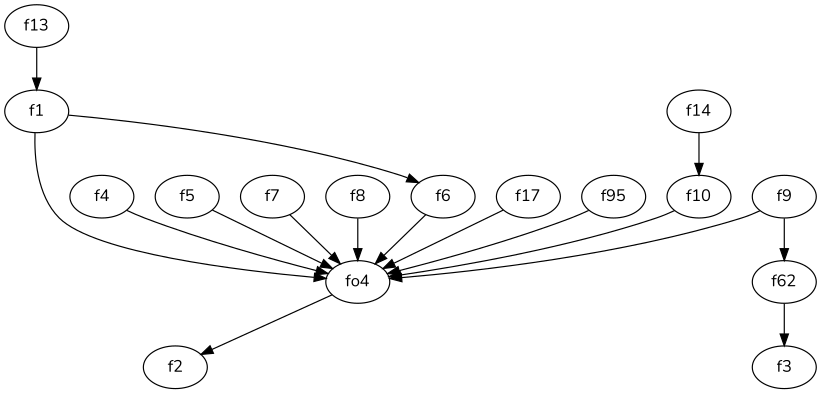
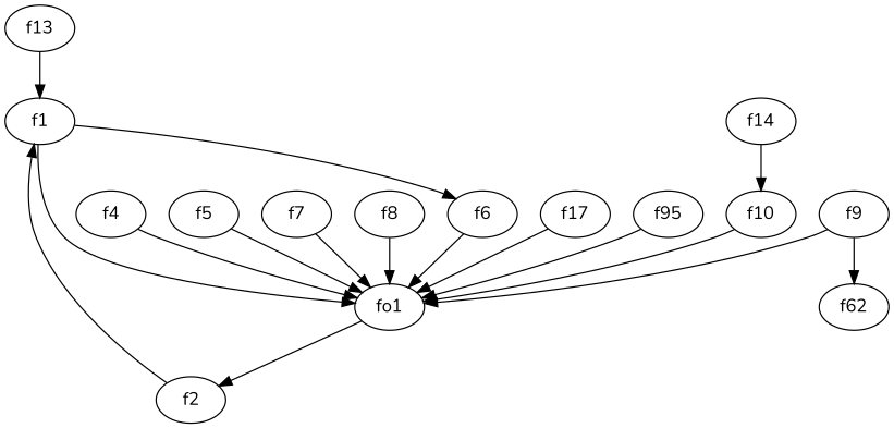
  strict digraph {
    fontname=Nunito
    node [fontname=Nunito]
    edge [fontname=Nunito weight=2]
    f1
    f6
-   fo1 [label=fo4]
+   fo1
    f2
    f4
    f5
    f7
    f8
    f9
    n10 [label=f62]
-   f3
    f10
    n13 [label=f17]
    f13
    f14
    n16 [label=f95]
    f1 -> f6
    f1 -> fo1
    f6 -> fo1
    fo1 -> f2
+   f2 -> f1
    f4 -> fo1
    f5 -> fo1
    f7 -> fo1
    f8 -> fo1
    f9 -> fo1
    f9 -> n10
-   n10 -> f3
    f10 -> fo1
    n13 -> fo1
    f13 -> f1
    f14 -> f10
    n16 -> fo1
  }
